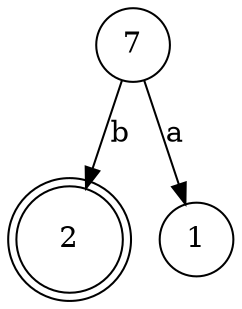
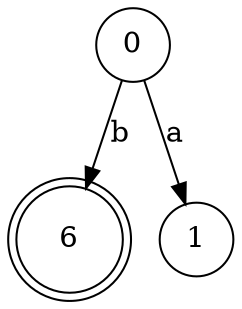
  digraph {
    rankdir=TB
    node [shape=circle]
-   2 [shape=doublecircle]
-   0 [label=7]
+   2 [shape=doublecircle label=6]
+   0
    1
    0 -> 2 [label=b]
    0 -> 1 [label=a]
  }
